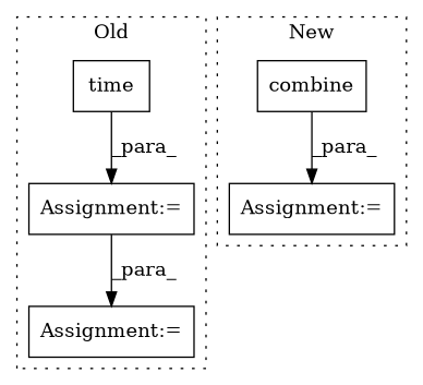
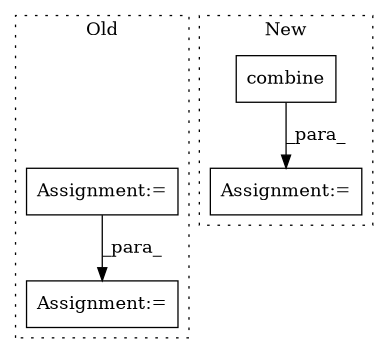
  digraph {
    node [a=7 l=1 shape=box]
-   n1 [a=32 l="5,1" label=time s="5175,5185"]
    n2 [label="Assignment:=" s=5240]
    n3 [label="Assignment:=" s=5205]
    n4 [a=32 l="8,1" label=combine s="5059,5091"]
    n5 [label="Assignment:=" s=5058]
    subgraph cluster_1 {
      label=Old
      style=dotted
-     n1
      n2
      n3
    }
    subgraph cluster_2 {
      label=New
      style=dotted
      n4
      n5
    }
-   n1 -> n3 [label=_para_]
    n3 -> n2 [label=_para_]
    n4 -> n5 [label=_para_]
  }
